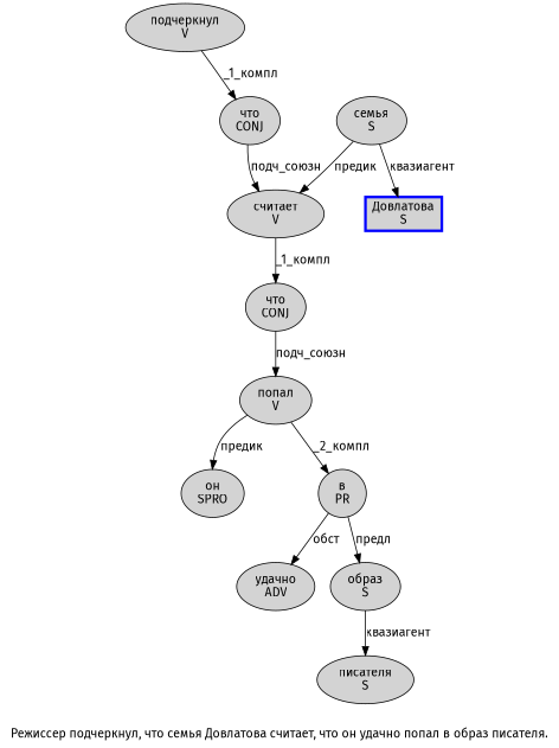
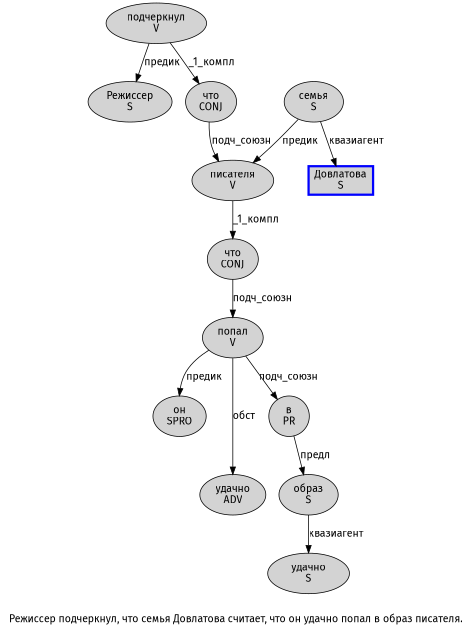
  digraph {
    fontname="Fira Sans"
    label="Режиссер подчеркнул, что семья Довлатова считает, что он удачно попал в образ писателя."
    node [fillcolor=lightgray fontname="Fira Sans" penwidth=1 shape=ellipse style=filled]
    edge [fontname="Fira Sans"]
+   n1 [label="Режиссер\nS"]
    n2 [label="подчеркнул\nV"]
    n3 [label="что\nCONJ"]
-   n4 [label="считает\nV"]
+   n4 [label="писателя\nV"]
    n5 [label="что\nCONJ"]
    n6 [label="семья\nS"]
    n7 [color=blue label="Довлатова\nS" penwidth=3 shape=box]
    n8 [label="попал\nV"]
    n9 [label="он\nSPRO"]
    n10 [label="удачно\nADV"]
    n11 [label="в\nPR"]
    n12 [label="образ\nS"]
-   n13 [label="писателя\nS"]
+   n13 [label="удачно\nS"]
+   n2 -> n1 [label="предик"]
    n2 -> n3 [label="_1_компл"]
    n3 -> n4 [label="подч_союзн"]
    n4 -> n5 [label="_1_компл"]
    n5 -> n8 [label="подч_союзн"]
    n6 -> n4 [label="предик"]
    n6 -> n7 [label="квазиагент"]
    n8 -> n9 [label="предик"]
-   n11 -> n10 [label="обст"]
-   n8 -> n11 [label="_2_компл"]
+   n8 -> n10 [label="обст"]
+   n8 -> n11 [label="подч_союзн"]
    n11 -> n12 [label="предл"]
    n12 -> n13 [label="квазиагент"]
  }
